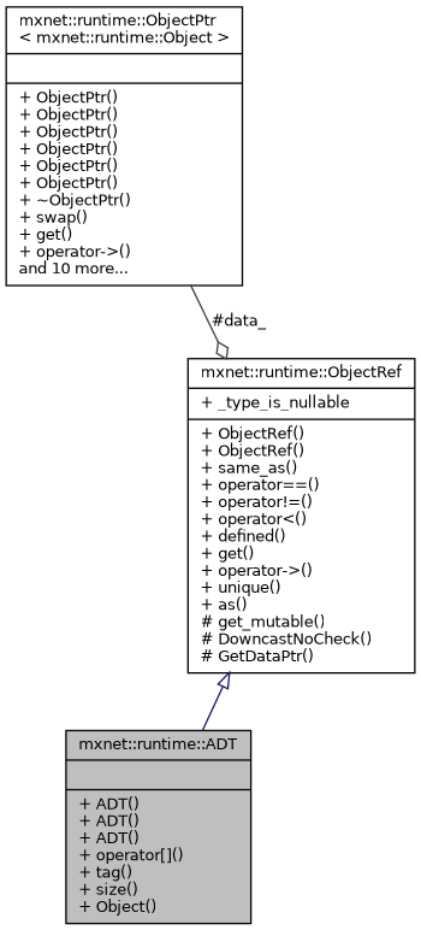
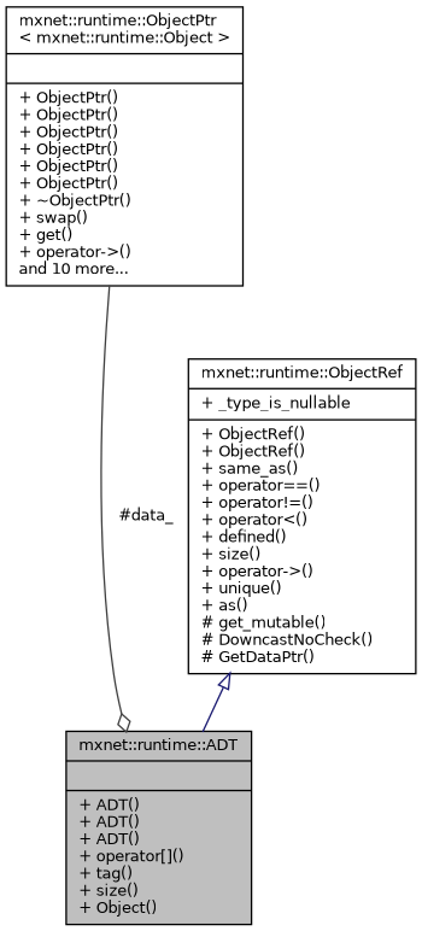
  digraph {
    node [color=black fillcolor=white fontname=Helvetica fontsize=10 shape=record style=filled]
    edge [fontname=Helvetica fontsize=10 labelfontname=Helvetica labelfontsize=10 style=solid]
    n1 [fillcolor=grey75 fontcolor=black height=0.2 label="{mxnet::runtime::ADT\n||+ ADT()\l+ ADT()\l+ ADT()\l+ operator[]()\l+ tag()\l+ size()\l+ Object()\l}" width=0.4]
-   n2 [height=0.2 label="{mxnet::runtime::ObjectRef\n|+ _type_is_nullable\l|+ ObjectRef()\l+ ObjectRef()\l+ same_as()\l+ operator==()\l+ operator!=()\l+ operator\<()\l+ defined()\l+ get()\l+ operator-\>()\l+ unique()\l+ as()\l# get_mutable()\l# DowncastNoCheck()\l# GetDataPtr()\l}" width=0.4]
+   n2 [height=0.2 label="{mxnet::runtime::ObjectRef\n|+ _type_is_nullable\l|+ ObjectRef()\l+ ObjectRef()\l+ same_as()\l+ operator==()\l+ operator!=()\l+ operator\<()\l+ defined()\l+ size()\l+ operator-\>()\l+ unique()\l+ as()\l# get_mutable()\l# DowncastNoCheck()\l# GetDataPtr()\l}" width=0.4]
    n3 [height=0.2 label="{mxnet::runtime::ObjectPtr\l\< mxnet::runtime::Object \>\n||+ ObjectPtr()\l+ ObjectPtr()\l+ ObjectPtr()\l+ ObjectPtr()\l+ ObjectPtr()\l+ ObjectPtr()\l+ ~ObjectPtr()\l+ swap()\l+ get()\l+ operator-\>()\land 10 more...\l}" width=0.4]
    n2 -> n1 [arrowtail=onormal color=midnightblue dir=back]
-   n3 -> n2 [arrowhead=odiamond color=grey25 label=" #data_"]
+   n3 -> n1 [arrowhead=odiamond color=grey25 label=" #data_"]
  }
